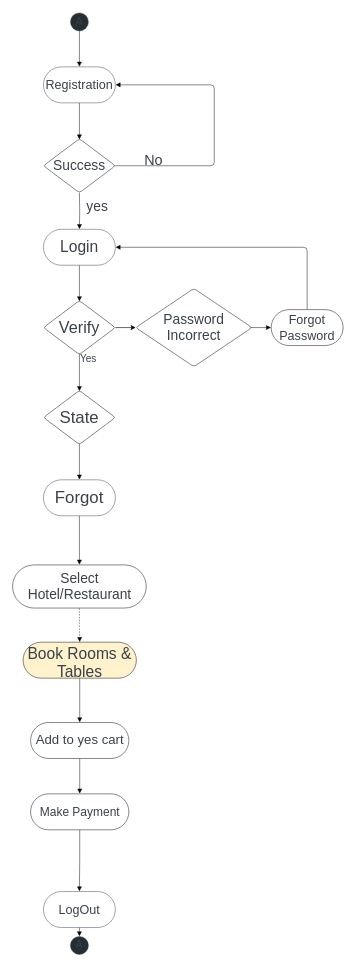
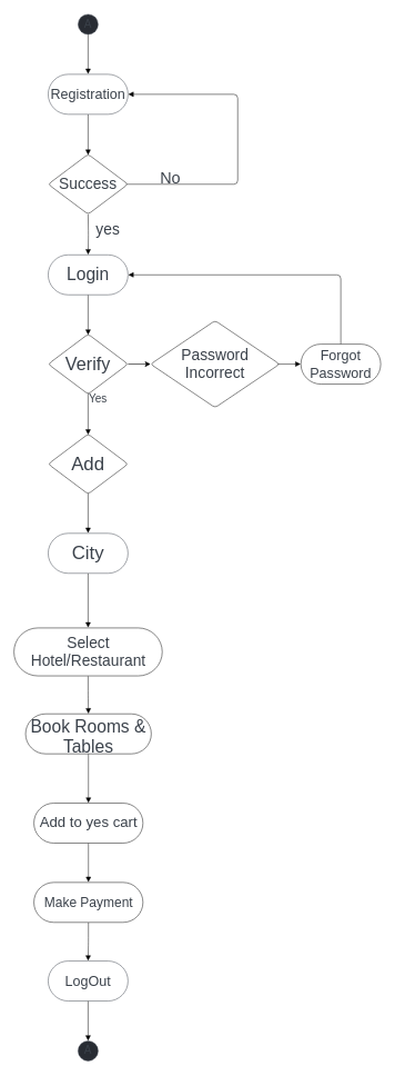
  <mxCell id="0" />
  <mxCell id="1" parent="0" />
  <mxCell id="2" value="A" style="html=1;overflow=block;blockSpacing=1;whiteSpace=wrap;ellipse;fontSize=16.7;fontColor=#3a414a;spacing=3.8;strokeColor=#3a414a;strokeOpacity=100;fillOpacity=100;rounded=1;absoluteArcSize=1;arcSize=9;fillColor=#282c33;strokeWidth=0.8;" parent="1" vertex="1"><mxGeometry x="117" y="20" width="30" height="30" as="geometry" /></mxCell>
  <mxCell id="3" value="A" style="html=1;overflow=block;blockSpacing=1;whiteSpace=wrap;ellipse;fontSize=16.7;fontColor=#3a414a;spacing=3.8;strokeColor=#3a414a;strokeOpacity=100;fillOpacity=100;rounded=1;absoluteArcSize=1;arcSize=9;fillColor=#282c33;strokeWidth=0.8;" parent="1" vertex="1"><mxGeometry x="117" y="1561" width="30" height="30" as="geometry" /></mxCell>
  <mxCell id="4" value="Registration" style="html=1;overflow=block;blockSpacing=1;whiteSpace=wrap;rounded=1;arcSize=50;fontSize=21;fontColor=#3a414a;spacing=3.8;strokeColor=#3a414a;strokeOpacity=100;strokeWidth=0.8;" parent="1" vertex="1"><mxGeometry x="72" y="110" width="120" height="60" as="geometry" /></mxCell>
  <mxCell id="5" value="" style="html=1;jettySize=18;whiteSpace=wrap;fontSize=13;strokeColor=#050505;strokeOpacity=100;strokeWidth=0.8;rounded=1;arcSize=12;edgeStyle=orthogonalEdgeStyle;startArrow=none;endArrow=block;endFill=1;exitX=0.5;exitY=1.013;exitPerimeter=0;entryX=0.5;entryY=-0.006;entryPerimeter=0;" parent="1" source="2" target="4" edge="1"><mxGeometry width="100" height="100" relative="1" as="geometry"><Array as="points" /></mxGeometry></mxCell>
  <mxCell id="6" value="Success" style="html=1;overflow=block;blockSpacing=1;whiteSpace=wrap;rhombus;fontSize=23;fontColor=#3a414a;spacing=3.8;strokeColor=#050505;strokeOpacity=100;rounded=1;absoluteArcSize=1;arcSize=9;strokeWidth=0.8;" parent="1" vertex="1"><mxGeometry x="72" y="230" width="120" height="90" as="geometry" /></mxCell>
  <mxCell id="7" value="" style="html=1;jettySize=18;whiteSpace=wrap;fontSize=13;strokeColor=#050505;strokeOpacity=100;strokeWidth=0.8;rounded=1;arcSize=12;edgeStyle=orthogonalEdgeStyle;startArrow=none;endArrow=block;endFill=1;exitX=0.5;exitY=1.006;exitPerimeter=0;entryX=0.5;entryY=0.012;entryPerimeter=0;" parent="1" source="4" target="6" edge="1"><mxGeometry width="100" height="100" relative="1" as="geometry"><Array as="points" /></mxGeometry></mxCell>
  <mxCell id="8" value="Login" style="html=1;overflow=block;blockSpacing=1;whiteSpace=wrap;rounded=1;arcSize=50;fontSize=26;fontColor=#3a414a;spacing=3.8;strokeColor=#3a414a;strokeOpacity=100;strokeWidth=0.8;" parent="1" vertex="1"><mxGeometry x="72" y="381" width="120" height="60" as="geometry" /></mxCell>
  <mxCell id="9" value="" style="html=1;jettySize=18;whiteSpace=wrap;fontSize=13;strokeColor=#050505;strokeOpacity=100;strokeWidth=0.8;rounded=1;arcSize=12;edgeStyle=orthogonalEdgeStyle;startArrow=none;endArrow=block;endFill=1;entryX=0.5;entryY=-0.006;entryPerimeter=0;" parent="1" target="8" edge="1"><mxGeometry width="100" height="100" relative="1" as="geometry"><Array as="points" /><mxPoint x="132" y="320" as="sourcePoint" /></mxGeometry></mxCell>
  <mxCell id="10" style="edgeStyle=orthogonalEdgeStyle;rounded=0;orthogonalLoop=1;jettySize=auto;html=1;exitX=1;exitY=0.5;exitDx=0;exitDy=0;entryX=0;entryY=0.5;entryDx=0;entryDy=0;" parent="1" source="11" target="14" edge="1"><mxGeometry relative="1" as="geometry" /></mxCell>
  <mxCell id="11" value="Verify" style="html=1;overflow=block;blockSpacing=1;whiteSpace=wrap;rhombus;fontSize=27;fontColor=#3a414a;spacing=3.8;strokeColor=#050505;strokeOpacity=100;rounded=1;absoluteArcSize=1;arcSize=9;strokeWidth=0.8;" parent="1" vertex="1"><mxGeometry x="72" y="500" width="120" height="90" as="geometry" /></mxCell>
  <mxCell id="12" value="" style="html=1;jettySize=18;whiteSpace=wrap;fontSize=13;strokeColor=#050505;strokeOpacity=100;strokeWidth=0.8;rounded=1;arcSize=12;edgeStyle=orthogonalEdgeStyle;startArrow=none;endArrow=block;endFill=1;exitX=0.5;exitY=1.006;exitPerimeter=0;entryX=0.5;entryY=0.012;entryPerimeter=0;" parent="1" source="8" target="11" edge="1"><mxGeometry width="100" height="100" relative="1" as="geometry"><Array as="points" /></mxGeometry></mxCell>
  <mxCell id="13" value="" style="html=1;jettySize=18;whiteSpace=wrap;fontSize=13;strokeColor=#050505;strokeOpacity=100;strokeWidth=0.8;rounded=1;arcSize=12;edgeStyle=orthogonalEdgeStyle;startArrow=none;endArrow=block;endFill=1;exitX=0.984;exitY=0.5;exitPerimeter=0;entryX=1.003;entryY=0.5;entryPerimeter=0;" parent="1" source="6" target="4" edge="1"><mxGeometry width="100" height="100" relative="1" as="geometry"><Array as="points"><mxPoint x="357" y="275" /><mxPoint x="357" y="140" /></Array></mxGeometry></mxCell>
  <mxCell id="14" value="Password &#10;Incorrect" style="html=1;overflow=block;blockSpacing=1;whiteSpace=wrap;rhombus;fontSize=23;fontColor=#3a414a;spacing=3.8;strokeColor=#050505;strokeOpacity=100;rounded=1;absoluteArcSize=1;arcSize=9;strokeWidth=0.8;" parent="1" vertex="1"><mxGeometry x="226" y="479.75" width="194" height="130.5" as="geometry" /></mxCell>
  <mxCell id="15" value="Forgot Password" style="html=1;overflow=block;blockSpacing=1;whiteSpace=wrap;rounded=1;arcSize=50;fontSize=21;fontColor=#3a414a;spacing=3.8;strokeColor=#050505;strokeOpacity=100;strokeWidth=0.8;" parent="1" vertex="1"><mxGeometry x="452" y="515" width="120" height="60" as="geometry" /></mxCell>
  <mxCell id="16" value="" style="html=1;jettySize=18;whiteSpace=wrap;fontSize=13;strokeColor=#050505;strokeOpacity=100;strokeWidth=0.8;rounded=1;arcSize=12;edgeStyle=orthogonalEdgeStyle;startArrow=none;endArrow=block;endFill=1;exitX=0.5;exitY=0.988;exitPerimeter=0;entryX=0.5;entryY=0.012;entryPerimeter=0;" parent="1" source="11" target="17" edge="1"><mxGeometry width="100" height="100" relative="1" as="geometry"><Array as="points" /></mxGeometry></mxCell>
- <mxCell id="17" value="State" style="html=1;overflow=block;blockSpacing=1;whiteSpace=wrap;rhombus;fontSize=28;fontColor=#3a414a;spacing=3.8;strokeColor=#050505;strokeOpacity=100;rounded=1;absoluteArcSize=1;arcSize=9;strokeWidth=0.8;" parent="1" vertex="1"><mxGeometry x="72" y="650" width="120" height="90" as="geometry" /></mxCell>
- <mxCell id="18" value="Forgot" style="html=1;overflow=block;blockSpacing=1;whiteSpace=wrap;rounded=1;arcSize=50;fontSize=28;fontColor=#3a414a;spacing=3.8;strokeColor=#3a414a;strokeOpacity=100;strokeWidth=0.8;" parent="1" vertex="1"><mxGeometry x="72" y="799" width="120" height="60" as="geometry" /></mxCell>
+ <mxCell id="17" value="Add" style="html=1;overflow=block;blockSpacing=1;whiteSpace=wrap;rhombus;fontSize=28;fontColor=#3a414a;spacing=3.8;strokeColor=#050505;strokeOpacity=100;rounded=1;absoluteArcSize=1;arcSize=9;strokeWidth=0.8;" parent="1" vertex="1"><mxGeometry x="72" y="650" width="120" height="90" as="geometry" /></mxCell>
+ <mxCell id="18" value="City" style="html=1;overflow=block;blockSpacing=1;whiteSpace=wrap;rounded=1;arcSize=50;fontSize=28;fontColor=#3a414a;spacing=3.8;strokeColor=#3a414a;strokeOpacity=100;strokeWidth=0.8;" parent="1" vertex="1"><mxGeometry x="72" y="799" width="120" height="60" as="geometry" /></mxCell>
  <mxCell id="19" value="" style="html=1;jettySize=18;whiteSpace=wrap;fontSize=13;strokeColor=#050505;strokeOpacity=100;strokeWidth=0.8;rounded=1;arcSize=12;edgeStyle=orthogonalEdgeStyle;startArrow=none;endArrow=block;endFill=1;exitX=0.5;exitY=0.988;exitPerimeter=0;entryX=0.5;entryY=-0.006;entryPerimeter=0;" parent="1" source="17" target="18" edge="1"><mxGeometry width="100" height="100" relative="1" as="geometry"><Array as="points" /></mxGeometry></mxCell>
  <mxCell id="20" value="Select Hotel/Restaurant" style="html=1;overflow=block;blockSpacing=1;whiteSpace=wrap;rounded=1;arcSize=50;fontSize=23;fontColor=#3a414a;spacing=3.8;strokeColor=#050505;strokeOpacity=100;strokeWidth=0.8;" parent="1" vertex="1"><mxGeometry x="20.5" y="941" width="223" height="72" as="geometry" /></mxCell>
  <mxCell id="21" value="Add to yes cart" style="html=1;overflow=block;blockSpacing=1;whiteSpace=wrap;rounded=1;arcSize=50;fontSize=22;fontColor=#3a414a;spacing=3.8;strokeColor=#050505;strokeOpacity=100;strokeWidth=0.8;" parent="1" vertex="1"><mxGeometry x="50.5" y="1204" width="164" height="60" as="geometry" /></mxCell>
  <mxCell id="22" value="Make Payment" style="html=1;overflow=block;blockSpacing=1;whiteSpace=wrap;rounded=1;arcSize=50;fontSize=20;fontColor=#3a414a;spacing=3.8;strokeColor=#050505;strokeOpacity=100;strokeWidth=0.8;" parent="1" vertex="1"><mxGeometry x="50.5" y="1323" width="164" height="60" as="geometry" /></mxCell>
  <mxCell id="23" value="" style="html=1;jettySize=18;whiteSpace=wrap;fontSize=13;strokeColor=#050505;strokeOpacity=100;strokeWidth=0.8;rounded=1;arcSize=12;edgeStyle=orthogonalEdgeStyle;startArrow=none;endArrow=block;endFill=1;exitX=0.5;exitY=1.006;exitPerimeter=0;entryX=0.5;entryY=-0.006;entryPerimeter=0;" parent="1" source="21" target="22" edge="1"><mxGeometry width="100" height="100" relative="1" as="geometry"><Array as="points" /></mxGeometry></mxCell>
  <mxCell id="24" value="" style="html=1;jettySize=18;whiteSpace=wrap;fontSize=13;strokeColor=#050505;strokeOpacity=100;strokeWidth=0.8;rounded=1;arcSize=12;edgeStyle=orthogonalEdgeStyle;startArrow=none;endArrow=block;endFill=1;exitX=0.5;exitY=1.006;exitPerimeter=0;entryX=0.5;entryY=-0.006;entryPerimeter=0;" parent="1" source="22" target="25" edge="1"><mxGeometry width="100" height="100" relative="1" as="geometry"><Array as="points" /></mxGeometry></mxCell>
- <mxCell id="25" value="LogOut" style="html=1;overflow=block;blockSpacing=1;whiteSpace=wrap;rounded=1;arcSize=50;fontSize=21;fontColor=#3a414a;spacing=3.8;strokeColor=#3a414a;strokeOpacity=100;strokeWidth=0.8;" parent="1" vertex="1"><mxGeometry x="72" y="1486" width="120" height="60" as="geometry" /></mxCell>
+ <mxCell id="25" value="LogOut" style="html=1;overflow=block;blockSpacing=1;whiteSpace=wrap;rounded=1;arcSize=50;fontSize=21;fontColor=#3a414a;spacing=3.8;strokeColor=#3a414a;strokeOpacity=100;strokeWidth=0.8;" parent="1" vertex="1"><mxGeometry x="72" y="1441" width="120" height="60" as="geometry" /></mxCell>
  <mxCell id="26" value="" style="html=1;jettySize=18;whiteSpace=wrap;fontSize=13;strokeColor=#050505;strokeOpacity=100;strokeWidth=0.8;rounded=1;arcSize=12;edgeStyle=orthogonalEdgeStyle;startArrow=none;endArrow=block;endFill=1;exitX=0.5;exitY=1.006;exitPerimeter=0;entryX=0.5;entryY=-0.013;entryPerimeter=0;" parent="1" source="25" target="3" edge="1"><mxGeometry width="100" height="100" relative="1" as="geometry"><Array as="points" /></mxGeometry></mxCell>
  <mxCell id="27" value="" style="html=1;jettySize=18;whiteSpace=wrap;fontSize=13;strokeColor=#050505;strokeOpacity=100;strokeWidth=0.8;rounded=1;arcSize=12;edgeStyle=orthogonalEdgeStyle;startArrow=none;endArrow=block;endFill=1;exitX=0.5;exitY=-0.006;exitPerimeter=0;entryX=1.003;entryY=0.5;entryPerimeter=0;" parent="1" source="15" target="8" edge="1"><mxGeometry width="100" height="100" relative="1" as="geometry"><Array as="points" /></mxGeometry></mxCell>
  <mxCell id="28" value="No" style="html=1;overflow=block;blockSpacing=1;whiteSpace=wrap;fontSize=24;fontColor=#3a414a;spacing=3.8;strokeOpacity=0;fillOpacity=0;rounded=1;absoluteArcSize=1;arcSize=9;fillColor=#ffffff;strokeWidth=0.8;" parent="1" vertex="1"><mxGeometry x="166" y="243" width="180" height="45" as="geometry" /></mxCell>
  <mxCell id="29" value="yes" style="html=1;overflow=block;blockSpacing=1;whiteSpace=wrap;fontSize=23;fontColor=#3a414a;spacing=3.8;strokeOpacity=0;fillOpacity=0;rounded=1;absoluteArcSize=1;arcSize=9;fillColor=#ffffff;strokeWidth=0.8;" parent="1" vertex="1"><mxGeometry x="72" y="320" width="180" height="45" as="geometry" /></mxCell>
  <mxCell id="30" value="Yes" style="html=1;overflow=block;blockSpacing=1;whiteSpace=wrap;fontSize=16.7;fontColor=#3a414a;spacing=3.8;strokeOpacity=0;fillOpacity=0;rounded=1;absoluteArcSize=1;arcSize=9;fillColor=#ffffff;strokeWidth=0.8;" parent="1" vertex="1"><mxGeometry x="57" y="575" width="180" height="45" as="geometry" /></mxCell>
  <mxCell id="31" value="" style="html=1;jettySize=18;whiteSpace=wrap;fontSize=13;strokeColor=#050505;strokeOpacity=100;strokeWidth=0.8;rounded=1;arcSize=12;edgeStyle=orthogonalEdgeStyle;startArrow=none;endArrow=block;endFill=1;exitX=0.986;exitY=0.5;exitPerimeter=0;entryX=-0.003;entryY=0.5;entryPerimeter=0;" parent="1" source="14" target="15" edge="1"><mxGeometry width="100" height="100" relative="1" as="geometry"><Array as="points" /></mxGeometry></mxCell>
  <mxCell id="32" value="" style="html=1;jettySize=18;whiteSpace=wrap;fontSize=13;strokeColor=#050505;strokeOpacity=100;strokeWidth=0.8;rounded=1;arcSize=12;edgeStyle=orthogonalEdgeStyle;startArrow=none;endArrow=block;endFill=1;exitX=0.5;exitY=1.006;exitPerimeter=0;entryX=0.5;entryY=-0.006;entryPerimeter=0;" parent="1" source="18" target="20" edge="1"><mxGeometry width="100" height="100" relative="1" as="geometry"><Array as="points" /></mxGeometry></mxCell>
- <mxCell id="33" value="Book Rooms &amp;amp; Tables" style="html=1;overflow=block;blockSpacing=1;whiteSpace=wrap;rounded=1;arcSize=50;fontSize=26;fontColor=#3a414a;spacing=3.8;strokeColor=#050505;strokeOpacity=100;strokeWidth=0.8;fillColor=#fff2cc;" parent="1" vertex="1"><mxGeometry x="38" y="1070" width="189" height="60" as="geometry" /></mxCell>
+ <mxCell id="33" value="Book Rooms &amp;amp; Tables" style="html=1;overflow=block;blockSpacing=1;whiteSpace=wrap;rounded=1;arcSize=50;fontSize=26;fontColor=#3a414a;spacing=3.8;strokeColor=#050505;strokeOpacity=100;strokeWidth=0.8;" parent="1" vertex="1"><mxGeometry x="38" y="1070" width="189" height="60" as="geometry" /></mxCell>
  <mxCell id="34" value="" style="html=1;jettySize=18;whiteSpace=wrap;fontSize=13;strokeColor=#050505;strokeOpacity=100;strokeWidth=0.8;rounded=1;arcSize=12;edgeStyle=orthogonalEdgeStyle;startArrow=none;endArrow=block;endFill=1;exitX=0.5;exitY=1.006;exitPerimeter=0;entryX=0.5;entryY=-0.006;entryPerimeter=0;" parent="1" source="33" target="21" edge="1"><mxGeometry width="100" height="100" relative="1" as="geometry"><Array as="points" /></mxGeometry></mxCell>
- <mxCell id="35" value="" style="html=1;jettySize=18;whiteSpace=wrap;fontSize=13;strokeColor=#050505;strokeOpacity=100;strokeWidth=0.8;rounded=1;arcSize=12;edgeStyle=orthogonalEdgeStyle;startArrow=none;endArrow=block;endFill=1;exitX=0.5;exitY=1.006;exitPerimeter=0;entryX=0.5;entryY=-0.006;entryPerimeter=0;dashed=1;" parent="1" source="20" target="33" edge="1"><mxGeometry width="100" height="100" relative="1" as="geometry"><Array as="points" /></mxGeometry></mxCell>
+ <mxCell id="35" value="" style="html=1;jettySize=18;whiteSpace=wrap;fontSize=13;strokeColor=#050505;strokeOpacity=100;strokeWidth=0.8;rounded=1;arcSize=12;edgeStyle=orthogonalEdgeStyle;startArrow=none;endArrow=block;endFill=1;exitX=0.5;exitY=1.006;exitPerimeter=0;entryX=0.5;entryY=-0.006;entryPerimeter=0;" parent="1" source="20" target="33" edge="1"><mxGeometry width="100" height="100" relative="1" as="geometry"><Array as="points" /></mxGeometry></mxCell>
